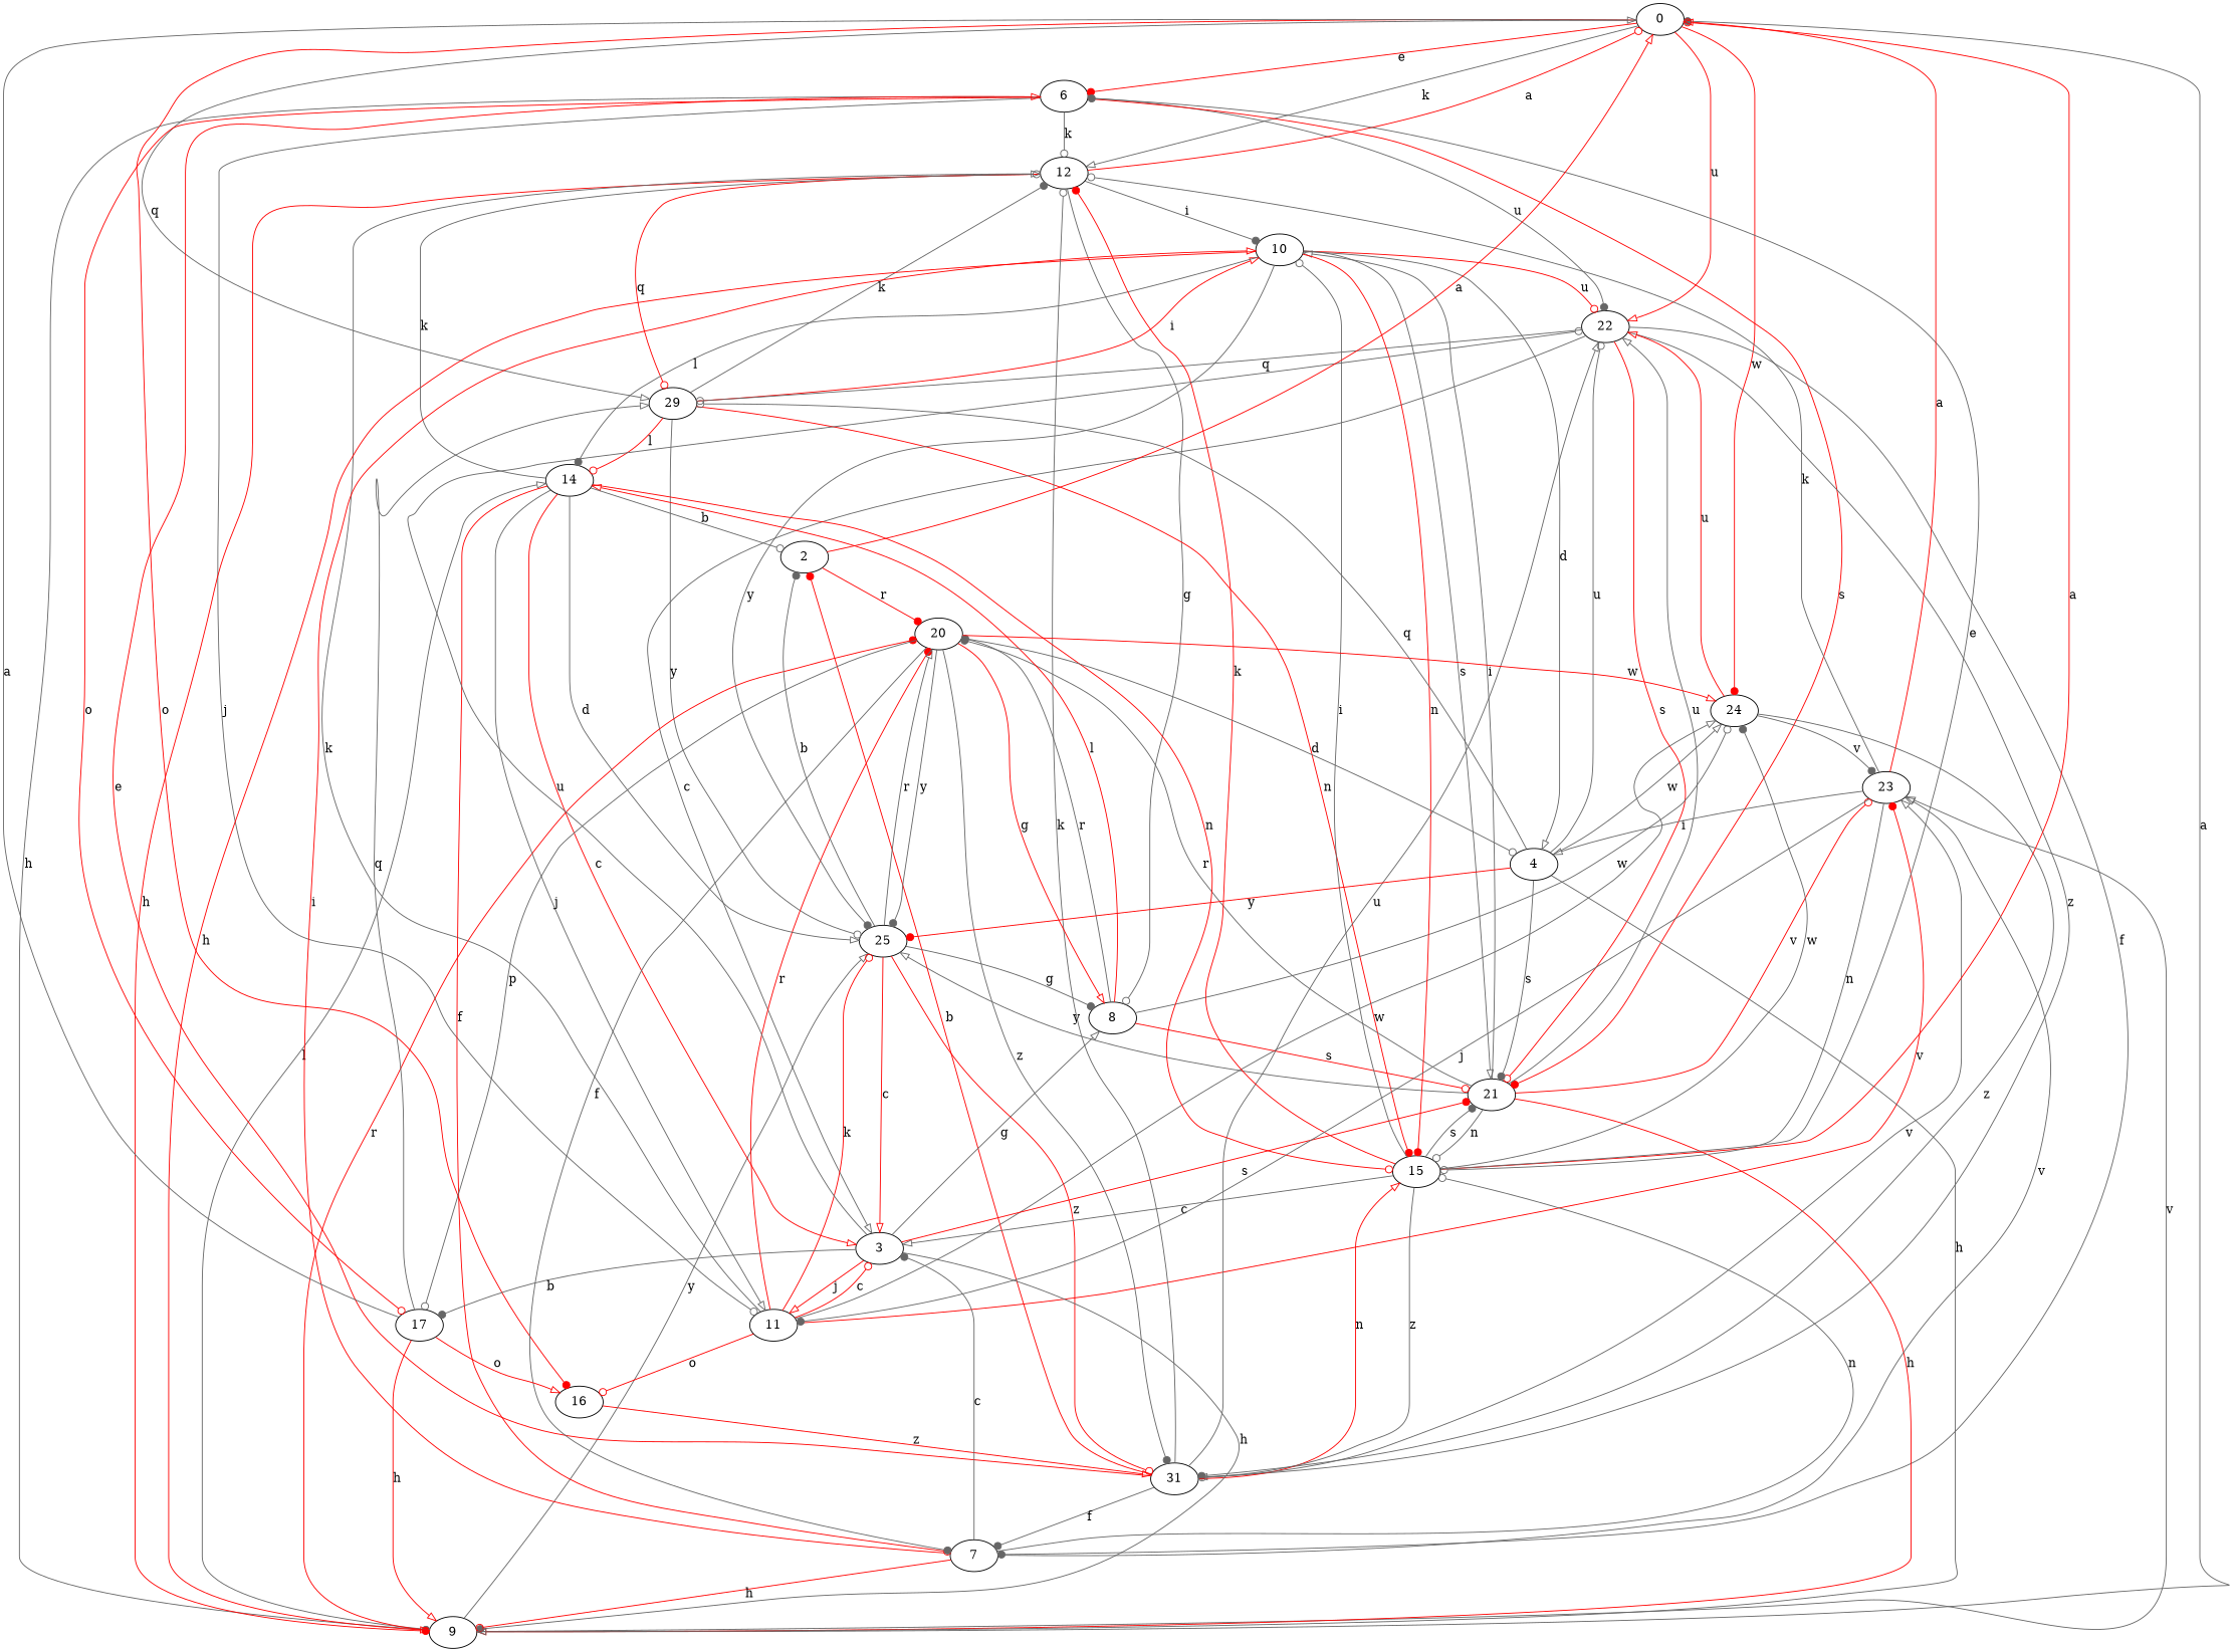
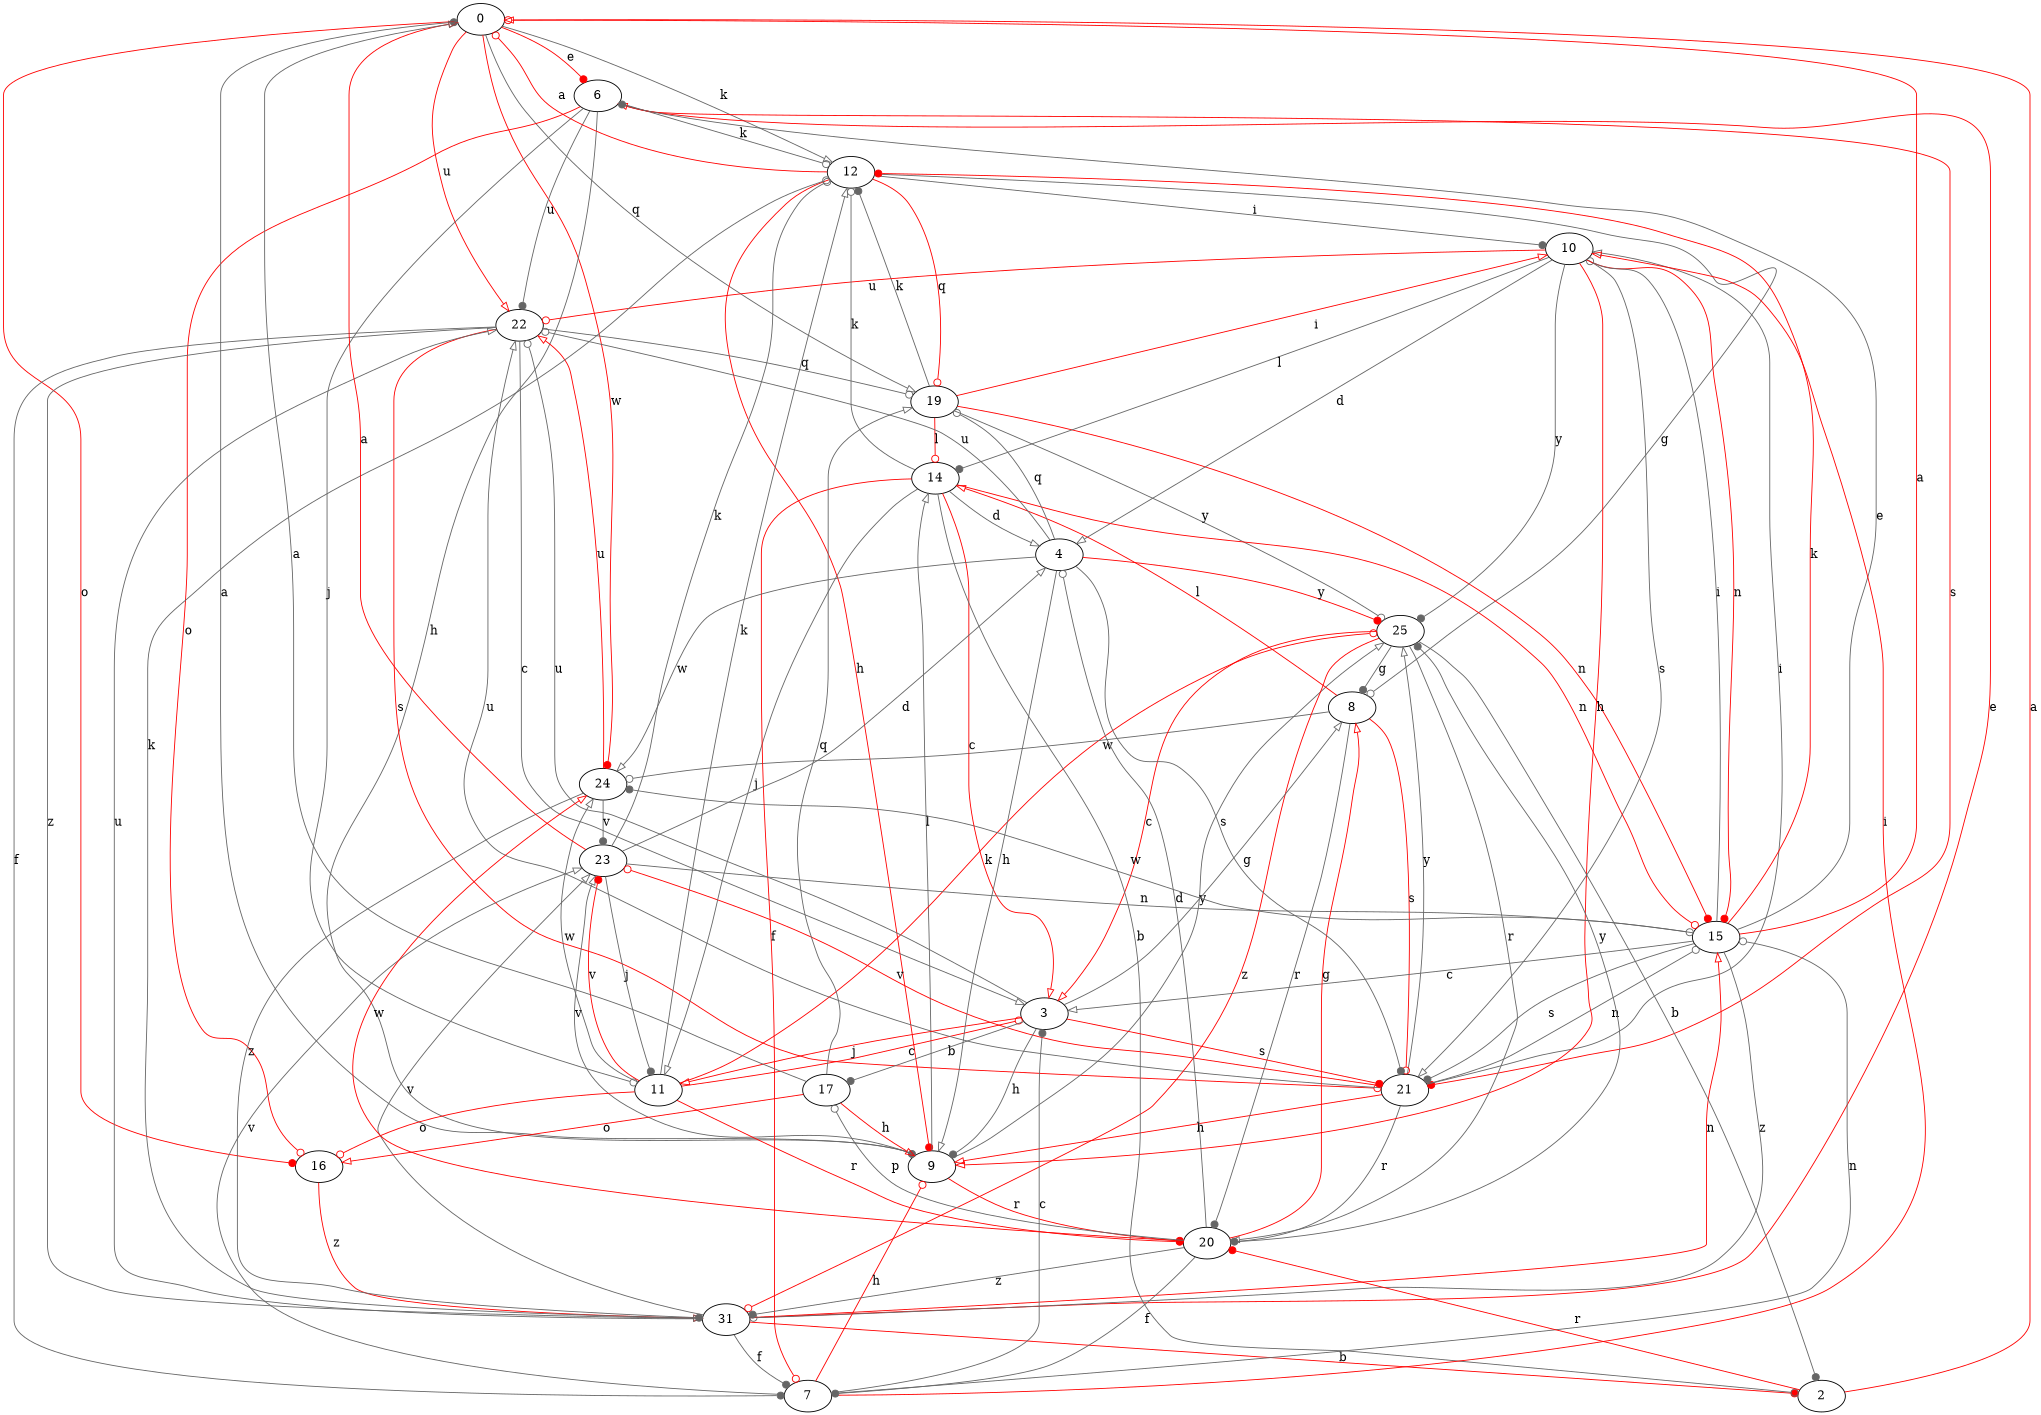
  strict digraph {
    edge [arrowhead=onormal color=gray40]
    0
    6
    12
    16
-   19 [label=29]
+   19
    22
    24
    9
    11
    21
    8
    10
    31
    25
    15
    14
    3
    7
    23
    2
    20
    17
    4
    0 -> 6 [arrowhead=dot color=red label=e]
    0 -> 12 [label=k]
    0 -> 16 [arrowhead=dot color=red label=o]
    0 -> 19 [label=q]
    0 -> 22 [color=red label=u]
    0 -> 24 [arrowhead=dot color=red label=w]
    6 -> 12 [arrowhead=odot label=k]
-   6 -> 17 [arrowhead=odot color=red label=o]
+   6 -> 16 [arrowhead=odot color=red label=o]
    6 -> 22 [arrowhead=dot label=u]
    6 -> 9 [arrowhead=dot label=h]
    6 -> 11 [arrowhead=odot label=j]
    6 -> 21 [arrowhead=dot color=red label=s]
    12 -> 0 [arrowhead=odot color=red label=a]
    12 -> 19 [arrowhead=odot color=red label=q]
    12 -> 9 [arrowhead=dot color=red label=h]
    12 -> 8 [arrowhead=odot label=g]
    12 -> 10 [arrowhead=dot label=i]
    16 -> 31 [color=red label=z]
    19 -> 12 [arrowhead=dot label=k]
    19 -> 10 [color=red label=i]
    19 -> 25 [arrowhead=odot label=y]
    19 -> 15 [arrowhead=dot color=red label=n]
    19 -> 14 [arrowhead=odot color=red label=l]
    22 -> 19 [arrowhead=odot label=q]
    22 -> 21 [arrowhead=odot color=red label=s]
    22 -> 31 [label=z]
    22 -> 3 [label=c]
    22 -> 7 [arrowhead=dot label=f]
    24 -> 22 [color=red label=u]
    24 -> 31 [arrowhead=dot label=z]
    24 -> 23 [arrowhead=dot label=v]
    9 -> 0 [arrowhead=dot label=a]
    9 -> 25 [label=y]
    9 -> 14 [label=l]
    9 -> 23 [label=v]
    9 -> 20 [arrowhead=dot color=red label=r]
    11 -> 12 [label=k]
    11 -> 16 [arrowhead=odot color=red label=o]
    11 -> 24 [label=w]
    11 -> 25 [arrowhead=odot color=red label=k]
    11 -> 3 [arrowhead=odot color=red label=c]
    11 -> 23 [arrowhead=dot color=red label=v]
    11 -> 20 [arrowhead=dot color=red label=r]
    21 -> 22 [label=u]
    21 -> 9 [color=red label=h]
    21 -> 10 [label=i]
    21 -> 25 [label=y]
    21 -> 15 [arrowhead=odot label=n]
    21 -> 23 [arrowhead=odot color=red label=v]
    21 -> 20 [arrowhead=dot label=r]
    8 -> 24 [arrowhead=odot label=w]
    8 -> 21 [arrowhead=odot color=red label=s]
    8 -> 14 [color=red label=l]
    8 -> 20 [arrowhead=dot label=r]
    10 -> 22 [arrowhead=odot color=red label=u]
    10 -> 9 [color=red label=h]
    10 -> 21 [label=s]
    10 -> 25 [arrowhead=dot label=y]
    10 -> 15 [arrowhead=dot color=red label=n]
    10 -> 14 [arrowhead=dot label=l]
    10 -> 4 [label=d]
    31 -> 6 [color=red label=e]
    31 -> 12 [arrowhead=odot label=k]
    31 -> 22 [label=u]
    31 -> 15 [color=red label=n]
    31 -> 7 [arrowhead=dot label=f]
    31 -> 23 [label=v]
    31 -> 2 [arrowhead=dot color=red label=b]
    25 -> 8 [arrowhead=dot label=g]
    25 -> 31 [arrowhead=odot color=red label=z]
    25 -> 3 [color=red label=c]
    25 -> 2 [arrowhead=dot label=b]
    25 -> 20 [label=r]
    15 -> 0 [arrowhead=odot color=red label=a]
    15 -> 6 [arrowhead=dot label=e]
    15 -> 12 [arrowhead=dot color=red label=k]
    15 -> 24 [arrowhead=dot label=w]
    15 -> 21 [arrowhead=dot label=s]
    15 -> 10 [arrowhead=odot label=i]
    15 -> 31 [arrowhead=odot label=z]
    15 -> 3 [label=c]
    14 -> 12 [arrowhead=odot label=k]
    14 -> 11 [label=j]
    14 -> 15 [arrowhead=odot color=red label=n]
    14 -> 3 [color=red label=c]
    14 -> 7 [arrowhead=odot color=red label=f]
    14 -> 2 [arrowhead=odot label=b]
-   14 -> 25 [label=d]
+   14 -> 4 [label=d]
    3 -> 22 [arrowhead=odot label=u]
    3 -> 9 [arrowhead=dot label=h]
    3 -> 11 [color=red label=j]
    3 -> 21 [arrowhead=dot color=red label=s]
    3 -> 8 [label=g]
    3 -> 17 [arrowhead=dot label=b]
    7 -> 9 [arrowhead=odot color=red label=h]
    7 -> 10 [color=red label=i]
    7 -> 15 [arrowhead=odot label=n]
    7 -> 3 [arrowhead=dot label=c]
    7 -> 23 [label=v]
    23 -> 0 [color=red label=a]
    23 -> 12 [arrowhead=odot label=k]
    23 -> 11 [arrowhead=dot label=j]
    23 -> 15 [arrowhead=odot label=n]
-   23 -> 4 [label=i]
+   23 -> 4 [label=d]
    2 -> 0 [color=red label=a]
    2 -> 20 [arrowhead=dot color=red label=r]
    20 -> 24 [color=red label=w]
    20 -> 8 [color=red label=g]
    20 -> 31 [arrowhead=dot label=z]
    20 -> 25 [arrowhead=dot label=y]
    20 -> 7 [arrowhead=dot label=f]
    20 -> 17 [arrowhead=odot label=p]
    20 -> 4 [arrowhead=odot label=d]
    17 -> 0 [label=a]
    17 -> 16 [color=red label=o]
    17 -> 19 [label=q]
    17 -> 9 [color=red label=h]
    4 -> 19 [arrowhead=odot label=q]
    4 -> 22 [arrowhead=odot label=u]
    4 -> 24 [label=w]
    4 -> 9 [label=h]
    4 -> 21 [arrowhead=dot label=s]
    4 -> 25 [arrowhead=dot color=red label=y]
  }
